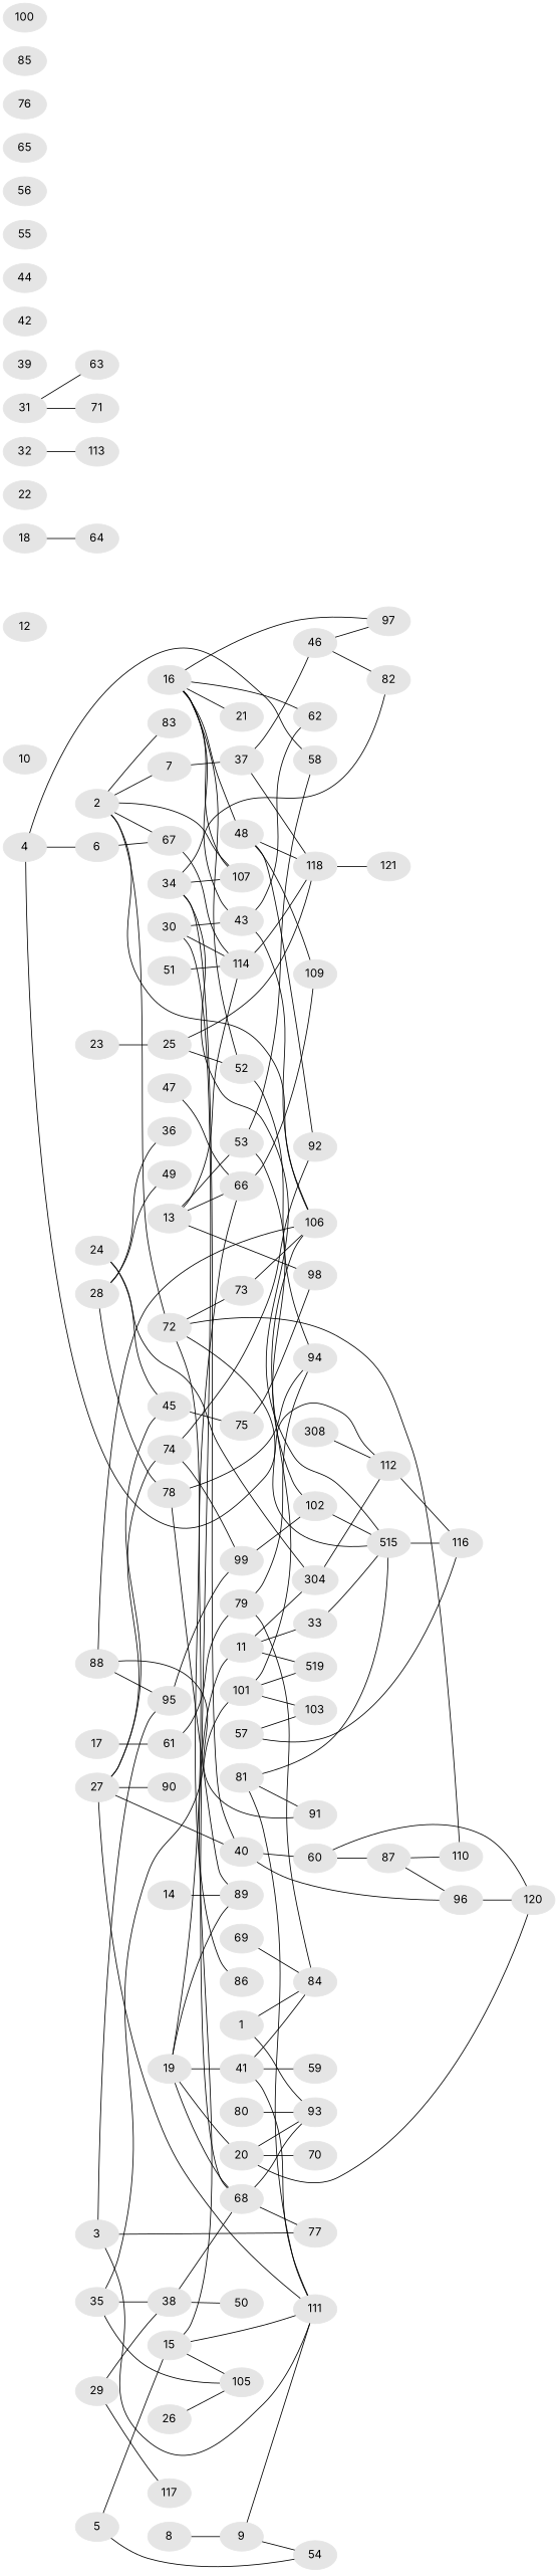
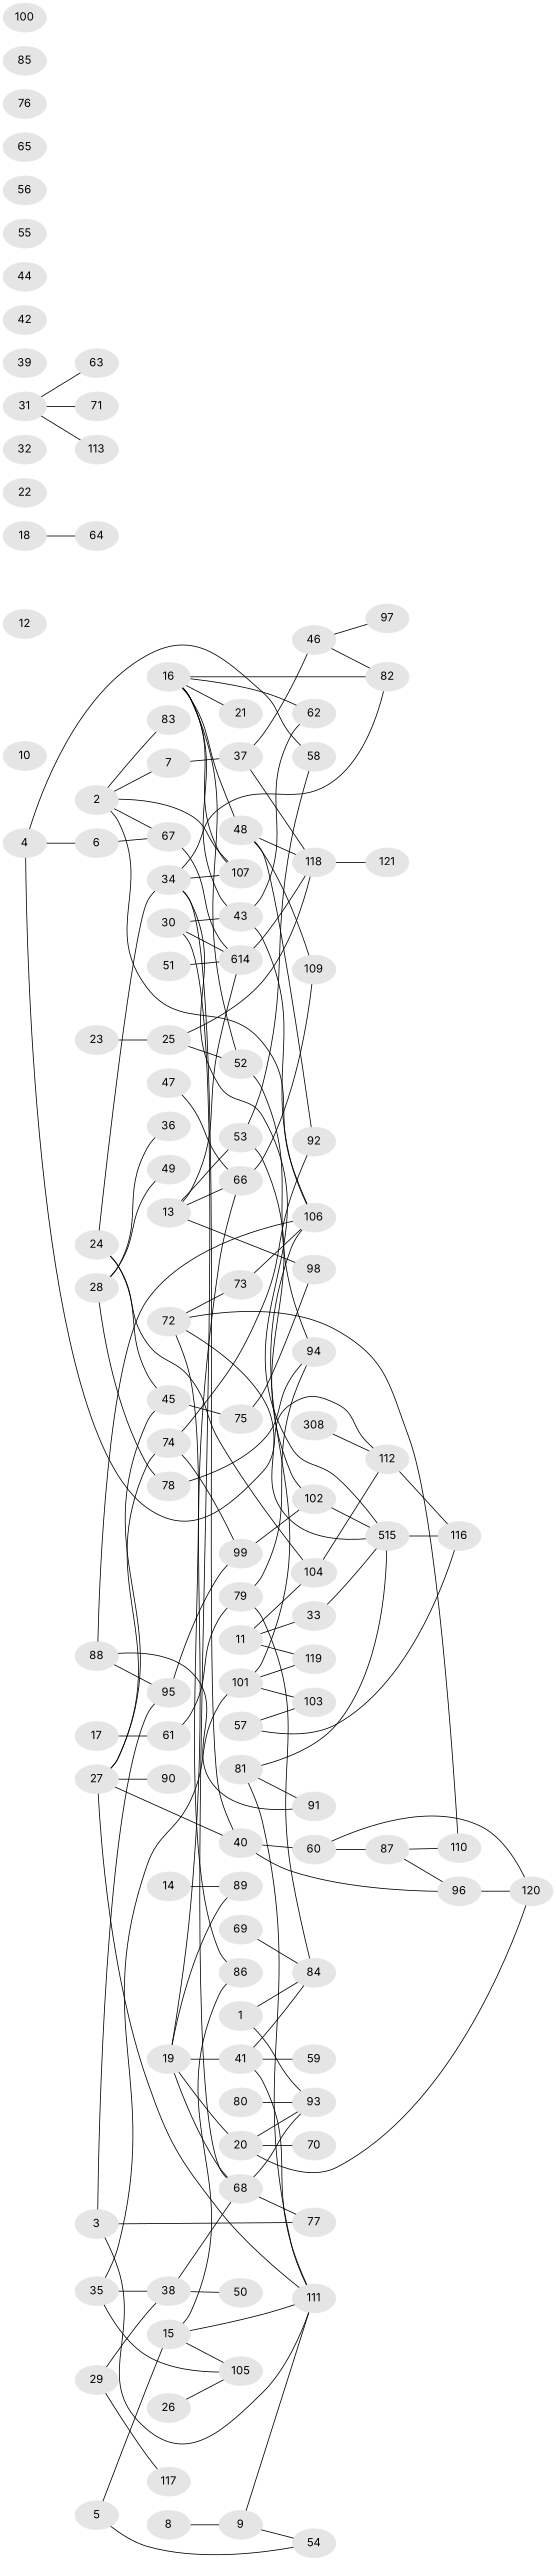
  graph {
    fontname=Inter
    rankdir=LR
    node [color=gray90 fontname=Inter style=filled]
    edge [fontname=Inter]
    1
    84
    93
    2
    7
    67
    72
    83
    106
    107
    37
-   114
+   114 [label=614]
    86
    n14 [label=515]
    73
    110
    3
    77
    95
    111
    99
    4
    6
    58
    112
    116
    5
    15
    54
    105
    118
    46
    8
    9
    10
    11
    33
-   104 [label=304]
-   119 [label=519]
+   104
+   119
    12
    13
    53
    66
    98
    102
    109
    14
    89
    16
    21
    43
    48
    52
    62
    82
    92
    94
    17
    61
    79
    18
    64
    19
    20
    41
    68
    70
    120
    59
    22
    23
    25
    24
    34
    45
    40
    75
    121
    26
    27
    74
    90
    60
    96
    28
    36
    49
    78
    29
    38
    117
    50
    30
    31
    63
    71
    113
    32
    35
    101
    103
    97
    39
    87
    42
    44
    47
    51
    55
    56
    57
    65
    69
    76
    80
    81
    91
    85
    88
    100
    n121 [label=308]
    1 -- 84
    1 -- 93
    2 -- 7
    2 -- 67
-   2 -- 72
    2 -- 83
    2 -- 106
    2 -- 107
    7 -- 37
    67 -- 114
    72 -- 86
    72 -- n14
    72 -- 73
    72 -- 110
    37 -- 118
    37 -- 46
    114 -- 118
    n14 -- 116
    73 -- 106
    3 -- 77
    3 -- 95
    3 -- 111
    95 -- 99
    99 -- 102
    4 -- 6
    4 -- 58
    4 -- 112
    6 -- 67
    112 -- 116
    5 -- 15
    5 -- 54
-   15 -- 11
+   15 -- 86
    15 -- 111
    15 -- 105
    118 -- 121
    46 -- 82
    46 -- 97
    8 -- 9
    9 -- 111
    9 -- 54
    11 -- 33
    11 -- 104
    11 -- 119
    33 -- n14
    104 -- 112
    13 -- 114
    13 -- 53
    13 -- 66
    13 -- 98
    53 -- 58
    53 -- 102
    66 -- 109
    102 -- n14
    14 -- 89
    16 -- 107
    16 -- 21
    16 -- 43
    16 -- 48
    16 -- 52
    16 -- 62
-   16 -- 97
+   16 -- 82
    43 -- 106
    43 -- 62
    48 -- 118
    48 -- 109
    48 -- 92
    52 -- 94
    17 -- 61
    61 -- 79
    79 -- 84
    79 -- 94
    18 -- 64
    19 -- 66
    19 -- 89
    19 -- 20
    19 -- 41
    19 -- 68
    20 -- 93
    20 -- 70
    20 -- 120
    41 -- 84
    41 -- 111
    41 -- 59
    68 -- 93
    68 -- 77
    23 -- 25
    25 -- 118
    25 -- 52
    24 -- 104
+   24 -- 34
    24 -- 45
    34 -- 107
    34 -- n14
    34 -- 82
    34 -- 40
    45 -- 75
    40 -- 60
    40 -- 96
    75 -- 98
    26 -- 105
    27 -- 111
    27 -- 45
    27 -- 40
    27 -- 74
    27 -- 90
    74 -- 99
    74 -- 92
    60 -- 120
    60 -- 87
    96 -- 120
    28 -- 36
    28 -- 49
    28 -- 78
-   78 -- 89
    78 -- 94
    29 -- 38
    29 -- 117
    38 -- 68
    38 -- 50
    30 -- 114
    30 -- 43
    30 -- 68
    31 -- 63
    31 -- 71
-   32 -- 113
+   31 -- 113
    35 -- 105
    35 -- 38
    35 -- 101
    101 -- 106
    101 -- 119
    101 -- 103
    87 -- 110
    87 -- 96
    47 -- 66
    51 -- 114
    57 -- 116
    57 -- 103
    69 -- 84
    80 -- 93
    81 -- n14
    81 -- 111
    81 -- 91
    88 -- 106
    88 -- 95
    88 -- 91
    n121 -- 112
  }
